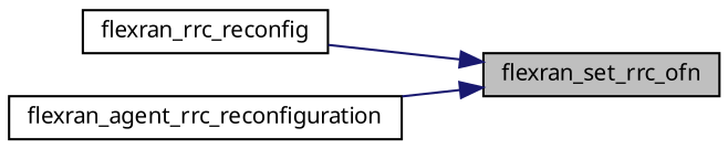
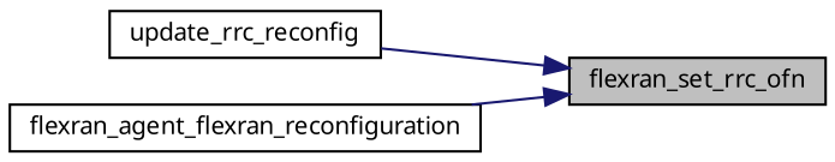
  digraph {
    fontname="Noto Sans"
    rankdir=RL
    node [color=black fillcolor=white fontname="Noto Sans" fontsize=10 shape=record style=filled]
    edge [color=midnightblue dir=back fontname="Noto Sans" fontsize=10 labelfontname=Helvetica labelfontsize=10 style=solid]
    n1 [fillcolor=grey75 fontcolor=black height=0.2 label=flexran_set_rrc_ofn width=0.4]
-   n2 [height=0.2 label=flexran_rrc_reconfig width=0.4]
-   n3 [height=0.2 label=flexran_agent_rrc_reconfiguration width=0.4]
+   n2 [height=0.2 label=update_rrc_reconfig width=0.4]
+   n3 [height=0.2 label=flexran_agent_flexran_reconfiguration width=0.4]
    n1 -> n2
    n1 -> n3
  }
